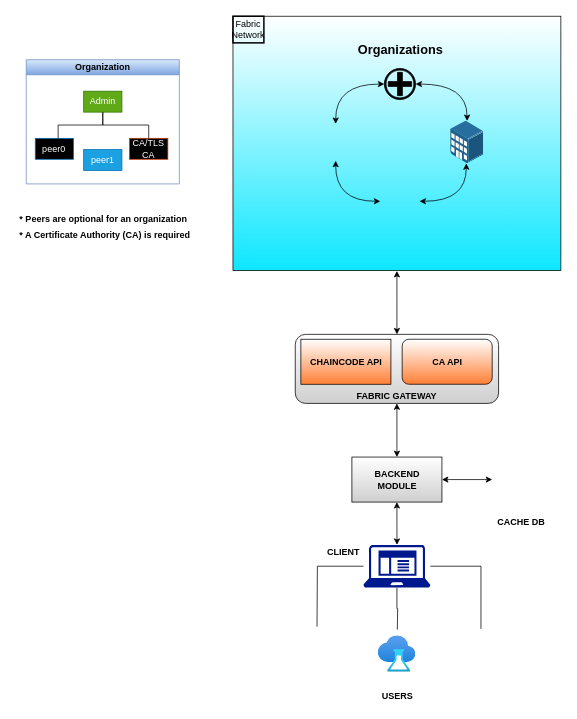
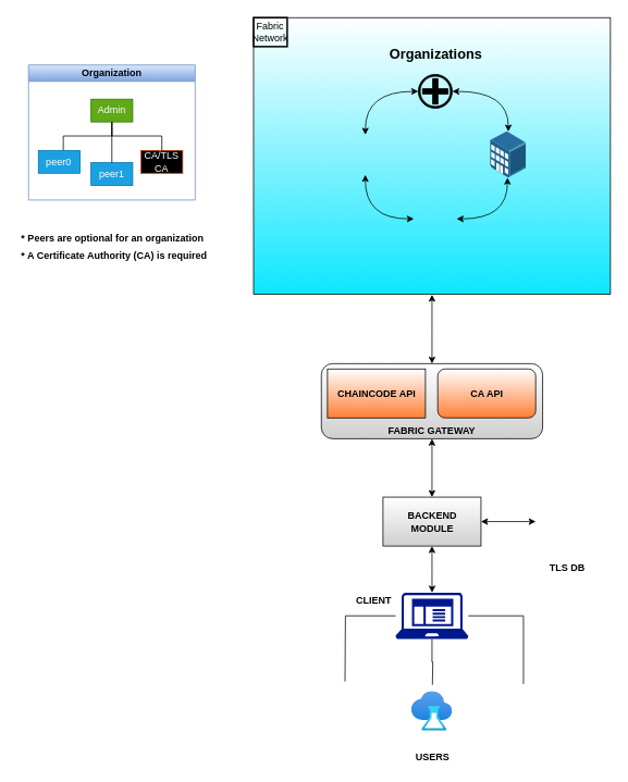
  <mxCell id="0" />
  <mxCell id="1" parent="0" />
  <mxCell id="2" value="" style="group;strokeColor=#000000;fillColor=default;gradientColor=#0DE7FF;" vertex="1" connectable="0" parent="1"><mxGeometry x="310" y="21" width="437" height="339" as="geometry" /></mxCell>
  <mxCell id="3" value="Fabric Network" style="rounded=0;whiteSpace=wrap;html=1;strokeWidth=2;fillWeight=4;hachureGap=8;hachureAngle=45;sketch=0;shadow=0;glass=0;fillColor=none;strokeColor=default;" vertex="1" parent="2"><mxGeometry x="0.001" y="-0.002" width="41.203" height="35.505" as="geometry" /></mxCell>
  <mxCell id="4" value="" style="group" vertex="1" connectable="0" parent="2"><mxGeometry x="112.279" y="36.443" width="221.812" height="239.071" as="geometry" /></mxCell>
  <mxCell id="5" value="" style="group;strokeColor=none;container=0;" vertex="1" connectable="0" parent="4"><mxGeometry width="221.812" height="239.071" as="geometry" /></mxCell>
  <mxCell id="6" value="" style="shape=mxgraph.signs.healthcare.hospital_1;html=1;pointerEvents=1;fillColor=#000000;strokeColor=default;verticalLabelPosition=bottom;verticalAlign=top;align=center;" vertex="1" parent="4"><mxGeometry x="89.468" y="33.129" width="41.592" height="41.528" as="geometry" /></mxCell>
  <mxCell id="7" value="" style="points=[];aspect=fixed;html=1;align=center;shadow=0;image;image=img/lib/allied_telesis/buildings/Medium_Business_Building.svg;strokeColor=default;" vertex="1" parent="4"><mxGeometry x="177.708" y="103.166" width="43.996" height="56.566" as="geometry" /></mxCell>
  <mxCell id="8" style="edgeStyle=orthogonalEdgeStyle;orthogonalLoop=1;jettySize=auto;html=1;strokeColor=default;curved=1;startArrow=classic;startFill=1;" edge="1" parent="4" source="6" target="7"><mxGeometry relative="1" as="geometry"><mxPoint x="210.826" y="76.344" as="targetPoint" /></mxGeometry></mxCell>
  <mxCell id="9" value="" style="shape=image;html=1;verticalAlign=top;verticalLabelPosition=bottom;labelBackgroundColor=#ffffff;imageAspect=0;aspect=fixed;image=https://cdn0.iconfinder.com/data/icons/medic-outline/32/Hospital-128.png;strokeColor=default;" vertex="1" parent="4"><mxGeometry y="107.065" width="49.153" height="49.153" as="geometry" /></mxCell>
  <mxCell id="10" style="edgeStyle=orthogonalEdgeStyle;curved=1;sketch=0;orthogonalLoop=1;jettySize=auto;html=1;entryX=0.5;entryY=0;entryDx=0;entryDy=0;strokeColor=default;elbow=vertical;startArrow=classic;startFill=1;" edge="1" parent="4" source="6" target="9"><mxGeometry relative="1" as="geometry"><mxPoint x="104.803" y="67.537" as="targetPoint" /></mxGeometry></mxCell>
  <mxCell id="11" style="edgeStyle=orthogonalEdgeStyle;curved=1;sketch=0;orthogonalLoop=1;jettySize=auto;html=1;fontColor=#FF4294;startArrow=classic;startFill=1;endArrow=classic;endFill=1;strokeColor=default;elbow=vertical;entryX=0.476;entryY=0.997;entryDx=0;entryDy=0;entryPerimeter=0;" edge="1" parent="4" source="12" target="7"><mxGeometry relative="1" as="geometry"><mxPoint x="225.366" y="215.341" as="targetPoint" /></mxGeometry></mxCell>
  <mxCell id="12" value="" style="shape=image;html=1;verticalAlign=top;verticalLabelPosition=bottom;labelBackgroundColor=#ffffff;imageAspect=0;aspect=fixed;image=https://cdn4.iconfinder.com/data/icons/education-and-school-glyph-24-px/24/Hierarchy_network_organization_structure_sitemap_organization-128.png;fontColor=#FF4294;strokeColor=default;" vertex="1" parent="4"><mxGeometry x="84.015" y="183.984" width="52.376" height="52.376" as="geometry" /></mxCell>
  <mxCell id="13" style="edgeStyle=orthogonalEdgeStyle;curved=1;sketch=0;orthogonalLoop=1;jettySize=auto;html=1;exitX=0.5;exitY=1;exitDx=0;exitDy=0;entryX=0;entryY=0.5;entryDx=0;entryDy=0;fontColor=#FF4294;startArrow=classic;startFill=1;endArrow=classic;endFill=1;strokeColor=default;elbow=vertical;" edge="1" parent="4" source="9" target="12"><mxGeometry relative="1" as="geometry" /></mxCell>
  <mxCell id="14" value="&lt;b&gt;&lt;font style=&quot;font-size: 17px&quot;&gt;Organizations&lt;/font&gt;&lt;/b&gt;" style="text;html=1;align=center;verticalAlign=middle;resizable=0;points=[];autosize=1;strokeColor=none;fillColor=none;fontColor=#000000;" vertex="1" parent="2"><mxGeometry x="161.681" y="36.443" width="123" height="19" as="geometry" /></mxCell>
  <mxCell id="15" style="edgeStyle=orthogonalEdgeStyle;rounded=0;orthogonalLoop=1;jettySize=auto;html=1;entryX=0.5;entryY=0;entryDx=0;entryDy=0;startArrow=classic;startFill=1;" edge="1" parent="1" source="39" target="43"><mxGeometry x="407" y="-536.48" as="geometry"><mxPoint x="528.5" y="603.52" as="targetPoint" /></mxGeometry></mxCell>
  <mxCell id="16" style="edgeStyle=orthogonalEdgeStyle;curved=1;sketch=0;orthogonalLoop=1;jettySize=auto;html=1;fontSize=17;fontColor=#000000;startArrow=classic;startFill=1;endArrow=classic;endFill=1;strokeColor=default;elbow=vertical;" edge="1" parent="1" source="39"><mxGeometry relative="1" as="geometry"><mxPoint x="528.5" y="360.52" as="targetPoint" /></mxGeometry></mxCell>
  <mxCell id="17" style="edgeStyle=orthogonalEdgeStyle;rounded=0;orthogonalLoop=1;jettySize=auto;html=1;startArrow=classic;startFill=1;" edge="1" parent="1" source="43" target="30"><mxGeometry relative="1" as="geometry"><mxPoint x="529" y="721.52" as="targetPoint" /></mxGeometry></mxCell>
  <mxCell id="18" value="Organization" style="swimlane;html=1;startSize=20;horizontal=1;containerType=tree;fillColor=#dae8fc;strokeColor=#6c8ebf;gradientColor=#7ea6e0;" vertex="1" parent="1"><mxGeometry x="34.48" y="79" width="204.033" height="165.48" as="geometry" /></mxCell>
  <mxCell id="19" value="" style="edgeStyle=elbowEdgeStyle;elbow=vertical;startArrow=none;endArrow=none;rounded=0;" edge="1" parent="18" source="20"><mxGeometry relative="1" as="geometry"><mxPoint x="42.507" y="104.734" as="targetPoint" /></mxGeometry></mxCell>
  <mxCell id="20" value="Admin" style="whiteSpace=wrap;html=1;treeFolding=1;treeMoving=1;newEdgeStyle={&quot;edgeStyle&quot;:&quot;elbowEdgeStyle&quot;,&quot;startArrow&quot;:&quot;none&quot;,&quot;endArrow&quot;:&quot;none&quot;};fillColor=#60a917;strokeColor=#2D7600;fontColor=#ffffff;" vertex="1" parent="18"><mxGeometry x="76.512" y="41.894" width="51.008" height="27.929" as="geometry" /></mxCell>
- <mxCell id="21" value="peer0" style="whiteSpace=wrap;html=1;treeFolding=1;treeMoving=1;newEdgeStyle={&quot;edgeStyle&quot;:&quot;elbowEdgeStyle&quot;,&quot;startArrow&quot;:&quot;none&quot;,&quot;endArrow&quot;:&quot;none&quot;};fillColor=#000000;strokeColor=#006EAF;fontColor=#ffffff;" vertex="1" parent="18"><mxGeometry x="12.002" y="104.734" width="51.008" height="27.929" as="geometry" /></mxCell>
+ <mxCell id="21" value="peer0" style="whiteSpace=wrap;html=1;treeFolding=1;treeMoving=1;newEdgeStyle={&quot;edgeStyle&quot;:&quot;elbowEdgeStyle&quot;,&quot;startArrow&quot;:&quot;none&quot;,&quot;endArrow&quot;:&quot;none&quot;};fillColor=#1ba1e2;strokeColor=#006EAF;fontColor=#ffffff;" vertex="1" parent="18"><mxGeometry x="12.002" y="104.734" width="51.008" height="27.929" as="geometry" /></mxCell>
  <mxCell id="22" value="peer1" style="whiteSpace=wrap;html=1;treeFolding=1;treeMoving=1;newEdgeStyle={&quot;edgeStyle&quot;:&quot;elbowEdgeStyle&quot;,&quot;startArrow&quot;:&quot;none&quot;,&quot;endArrow&quot;:&quot;none&quot;};fillColor=#1ba1e2;strokeColor=#006EAF;fontColor=#ffffff;" vertex="1" parent="18"><mxGeometry x="76.512" y="119.734" width="51.008" height="27.929" as="geometry" /></mxCell>
+ <mxCell id="23" value="" style="edgeStyle=elbowEdgeStyle;elbow=vertical;startArrow=none;endArrow=none;rounded=0;" edge="1" parent="18" source="20" target="22"><mxGeometry relative="1" as="geometry"><mxPoint x="102.016" y="69.823" as="sourcePoint" /><mxPoint x="42.507" y="104.734" as="targetPoint" /></mxGeometry></mxCell>
  <mxCell id="24" value="CA/TLS CA" style="whiteSpace=wrap;html=1;treeFolding=1;treeMoving=1;newEdgeStyle={&quot;edgeStyle&quot;:&quot;elbowEdgeStyle&quot;,&quot;startArrow&quot;:&quot;none&quot;,&quot;endArrow&quot;:&quot;none&quot;};fillColor=#000000;strokeColor=#C73500;fontColor=#ffffff;" vertex="1" parent="18"><mxGeometry x="137.722" y="104.734" width="51.008" height="27.929" as="geometry" /></mxCell>
  <mxCell id="25" value="" style="edgeStyle=elbowEdgeStyle;elbow=vertical;startArrow=none;endArrow=none;rounded=0;" edge="1" parent="18" source="20" target="24"><mxGeometry relative="1" as="geometry"><mxPoint x="102.016" y="69.823" as="sourcePoint" /><mxPoint x="102.016" y="104.734" as="targetPoint" /></mxGeometry></mxCell>
  <mxCell id="26" value="&lt;b&gt;&lt;font style=&quot;font-size: 12px&quot;&gt;* Peers are optional for an organization&lt;/font&gt;&lt;/b&gt;" style="text;html=1;align=center;verticalAlign=middle;resizable=0;points=[];autosize=1;strokeColor=none;fillColor=none;fontSize=17;fontColor=#000000;" vertex="1" parent="1"><mxGeometry x="20" y="278" width="233" height="25" as="geometry" /></mxCell>
  <mxCell id="27" value="&lt;b&gt;&lt;font style=&quot;font-size: 12px&quot;&gt;* A Certificate Authority (CA) is required&lt;/font&gt;&lt;/b&gt;" style="text;html=1;align=center;verticalAlign=middle;resizable=0;points=[];autosize=1;strokeColor=none;fillColor=none;fontSize=17;fontColor=#000000;" vertex="1" parent="1"><mxGeometry x="20" y="299" width="237" height="25" as="geometry" /></mxCell>
  <mxCell id="28" value="" style="group" vertex="1" connectable="0" parent="1"><mxGeometry x="396" y="725.52" width="281" height="210.48" as="geometry" /></mxCell>
  <mxCell id="29" value="" style="edgeStyle=orthogonalEdgeStyle;rounded=0;orthogonalLoop=1;jettySize=auto;html=1;startArrow=none;startFill=0;endArrow=none;endFill=0;" edge="1" parent="28" source="30"><mxGeometry relative="1" as="geometry"><mxPoint x="26" y="109.0" as="targetPoint" /></mxGeometry></mxCell>
  <mxCell id="30" value="" style="aspect=fixed;pointerEvents=1;shadow=0;dashed=0;html=1;strokeColor=none;labelPosition=center;verticalLabelPosition=bottom;verticalAlign=top;align=center;fillColor=#00188D;shape=mxgraph.mscae.enterprise.client_application" vertex="1" parent="28"><mxGeometry x="87.97" width="89.06" height="57" as="geometry" /></mxCell>
  <mxCell id="31" value="&lt;b&gt;CLIENT&lt;/b&gt;" style="text;html=1;align=center;verticalAlign=middle;resizable=0;points=[];autosize=1;" vertex="1" parent="28"><mxGeometry x="34.97" width="53" height="18" as="geometry" /></mxCell>
  <mxCell id="32" value="&lt;b&gt;USERS&lt;/b&gt;" style="text;html=1;align=center;verticalAlign=middle;resizable=0;points=[];autosize=1;" vertex="1" parent="28"><mxGeometry x="107.5" y="192.48" width="51" height="18" as="geometry" /></mxCell>
  <mxCell id="33" value="" style="shape=image;html=1;verticalAlign=top;verticalLabelPosition=bottom;labelBackgroundColor=#00FFFF;imageAspect=0;aspect=fixed;image=https://cdn4.iconfinder.com/data/icons/ionicons/512/icon-ios7-person-128.png;fontColor=#FF4294;" vertex="1" parent="28"><mxGeometry x="208" y="112.0" width="73" height="73" as="geometry" /></mxCell>
  <mxCell id="34" style="edgeStyle=orthogonalEdgeStyle;rounded=0;sketch=0;orthogonalLoop=1;jettySize=auto;html=1;fontColor=#FF4294;startArrow=none;startFill=0;endArrow=none;endFill=0;strokeColor=default;elbow=vertical;fontStyle=1" edge="1" parent="28" source="30" target="33"><mxGeometry relative="1" as="geometry" /></mxCell>
  <mxCell id="35" style="edgeStyle=orthogonalEdgeStyle;rounded=0;sketch=0;orthogonalLoop=1;jettySize=auto;html=1;entryX=0.5;entryY=1;entryDx=0;entryDy=0;entryPerimeter=0;fontColor=#FF4294;startArrow=none;startFill=0;endArrow=none;endFill=0;strokeColor=default;elbow=vertical;" edge="1" parent="28" target="30"><mxGeometry relative="1" as="geometry"><mxPoint x="133" y="113.0" as="sourcePoint" /></mxGeometry></mxCell>
  <mxCell id="36" value="" style="aspect=fixed;html=1;points=[];align=center;image;fontSize=12;image=img/lib/azure2/devops/Lab_Services.svg;" vertex="1" parent="28"><mxGeometry x="107.5" y="121.14" width="50" height="48.48" as="geometry" /></mxCell>
  <mxCell id="37" value="" style="shape=image;html=1;verticalAlign=top;verticalLabelPosition=bottom;labelBackgroundColor=#ffffff;imageAspect=0;aspect=fixed;image=https://cdn4.iconfinder.com/data/icons/ios-web-user-interface-multi-circle-flat-vol-7/512/Hierarchy_organization_team_diagram_order_hierarchical_structure_teamwork-128.png;fontSize=17;fontColor=#000000;strokeColor=#000000;fillColor=default;gradientColor=#0DE7FF;" vertex="1" parent="28"><mxGeometry y="122.75" width="51.5" height="51.5" as="geometry" /></mxCell>
  <mxCell id="38" value="" style="group" vertex="1" connectable="0" parent="1"><mxGeometry x="393" y="445" width="271" height="92" as="geometry" /></mxCell>
  <mxCell id="39" value="&lt;div&gt;&lt;span&gt;&lt;b&gt;FABRIC GATEWAY&lt;/b&gt;&lt;/span&gt;&lt;/div&gt;" style="rounded=1;whiteSpace=wrap;html=1;align=center;verticalAlign=bottom;gradientColor=#CFCFCF;" vertex="1" parent="38"><mxGeometry width="271" height="92" as="geometry" /></mxCell>
  <mxCell id="40" value="&lt;b&gt;CHAINCODE API&lt;/b&gt;" style="rounded=0;whiteSpace=wrap;html=1;gradientColor=#FF7F36;" vertex="1" parent="38"><mxGeometry x="7.5" y="6.5" width="120" height="60" as="geometry" /></mxCell>
  <mxCell id="41" value="&lt;b&gt;CA API&lt;/b&gt;" style="whiteSpace=wrap;html=1;gradientColor=#FF7F36;rounded=1;" vertex="1" parent="38"><mxGeometry x="142.5" y="6.5" width="120" height="60" as="geometry" /></mxCell>
  <mxCell id="42" value="" style="group" vertex="1" connectable="0" parent="1"><mxGeometry x="468.5" y="600.02" width="264" height="103.5" as="geometry" /></mxCell>
  <mxCell id="43" value="&lt;b&gt;BACKEND&lt;br&gt;MODULE&lt;/b&gt;" style="rounded=0;whiteSpace=wrap;html=1;fillColor=default;gradientColor=#CFCFCF;" vertex="1" parent="42"><mxGeometry y="8.5" width="120" height="60" as="geometry" /></mxCell>
  <mxCell id="44" style="edgeStyle=orthogonalEdgeStyle;rounded=0;orthogonalLoop=1;jettySize=auto;html=1;entryX=1;entryY=0.5;entryDx=0;entryDy=0;startArrow=classic;startFill=1;exitX=0;exitY=0.5;exitDx=0;exitDy=0;" edge="1" parent="42" source="45" target="43"><mxGeometry relative="1" as="geometry"><mxPoint x="176.5" y="38.5" as="sourcePoint" /></mxGeometry></mxCell>
  <mxCell id="45" value="" style="shape=image;html=1;verticalAlign=top;verticalLabelPosition=bottom;labelBackgroundColor=#ffffff;imageAspect=0;aspect=fixed;image=https://cdn0.iconfinder.com/data/icons/octicons/1024/database-128.png" vertex="1" parent="42"><mxGeometry x="187" width="77" height="77" as="geometry" /></mxCell>
- <mxCell id="46" value="&lt;b&gt;CACHE DB&lt;/b&gt;" style="text;html=1;align=center;verticalAlign=middle;resizable=0;points=[];autosize=1;strokeColor=none;fillColor=none;" vertex="1" parent="42"><mxGeometry x="189" y="85.5" width="73" height="18" as="geometry" /></mxCell>
+ <mxCell id="46" value="&lt;b&gt;TLS DB&lt;/b&gt;" style="text;html=1;align=center;verticalAlign=middle;resizable=0;points=[];autosize=1;strokeColor=none;fillColor=none;" vertex="1" parent="42"><mxGeometry x="189" y="85.5" width="73" height="18" as="geometry" /></mxCell>
